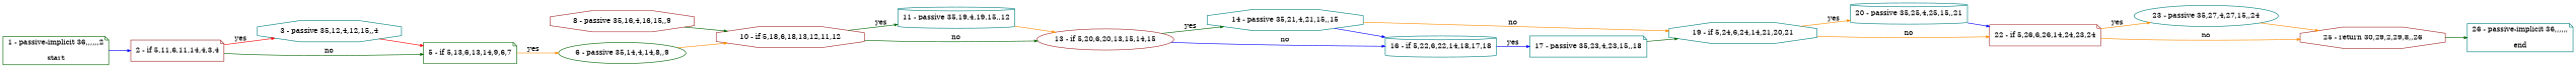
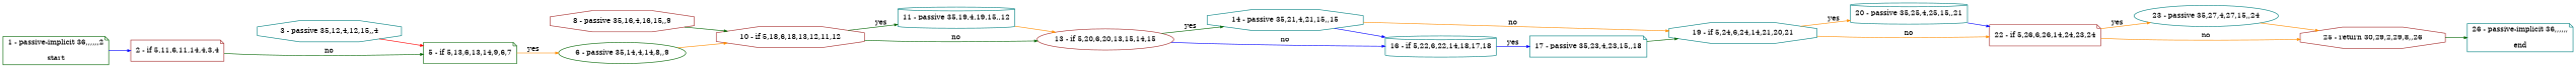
  digraph {
    bgcolor=white
    compound=true
    fillcolor="#FFFFCC"
    fontname="DejaVu Serif"
    fontsize=12
    pack=true
    packmode=clust
    rankdir=LR
    style="rounded,filled"
    node [color=teal compound=true fillcolor="#ffffff" fixedsize=false fontname="DejaVu Serif" fontsize=12 node_initialized=no shape=note style=filled]
    edge [arrowhead=normal arrowsize=0.5 arrowtail=none color=darkorange compound=true dir=forward fontcolor=black fontname="DejaVu Serif" fontsize=12]
    n1 [color=brown label="2 - if 5,11,6,11,14,4,3,4"]
    n2 [label="3 - passive 35,12,4,12,15,,4" shape=octagon]
    n3 [color=darkgreen label="5 - if 5,13,6,13,14,9,6,7"]
    n4 [color=darkgreen label="6 - passive 35,14,4,14,8,,9" shape=ellipse]
    n5 [color=darkgreen label="1 - passive-implicit 36,,,,,,2\n\nstart"]
    n6 [color=brown label="10 - if 5,18,6,18,13,12,11,12" shape=octagon]
    n7 [color=brown label="8 - passive 35,16,4,16,15,,9" shape=octagon]
    n8 [label="11 - passive 35,19,4,19,15,,12" shape=cylinder]
    n9 [color=brown label="13 - if 5,20,6,20,13,15,14,15" shape=ellipse]
    n10 [label="14 - passive 35,21,4,21,15,,15" shape=octagon]
    n11 [label="16 - if 5,22,6,22,14,18,17,18" shape=cylinder]
    n12 [label="19 - if 5,24,6,24,14,21,20,21" shape=octagon]
    n13 [label="17 - passive 35,23,4,23,15,,18"]
    n14 [label="20 - passive 35,25,4,25,15,,21" shape=cylinder]
    n15 [color=brown label="22 - if 5,26,6,26,14,24,23,24"]
    n16 [label="23 - passive 35,27,4,27,15,,24" shape=ellipse]
    n17 [color=brown label="25 - return 30,29,2,29,8,,26" shape=octagon]
    n18 [label="26 - passive-implicit 36,,,,,,\n\nend"]
-   n1 -> n2 [color=red label=yes]
    n1 -> n3 [color=darkgreen label=no]
    n2 -> n3 [color=red]
    n3 -> n4 [label=yes]
    n4 -> n6
    n5 -> n1 [color=blue]
    n6 -> n8 [color=darkgreen label=yes]
    n6 -> n9 [color=darkgreen label=no]
    n7 -> n6 [color=darkgreen]
    n8 -> n9
    n9 -> n10 [color=darkgreen label=yes]
    n9 -> n11 [color=blue label=no]
    n10 -> n11 [color=blue]
    n10 -> n12 [label=no]
    n11 -> n13 [color=blue label=yes]
    n12 -> n14 [label=yes]
    n12 -> n15 [label=no]
    n13 -> n12 [color=darkgreen]
    n14 -> n15 [color=blue]
    n15 -> n16 [label=yes]
    n15 -> n17 [label=no]
    n16 -> n17
    n17 -> n18 [color=darkgreen]
  }
